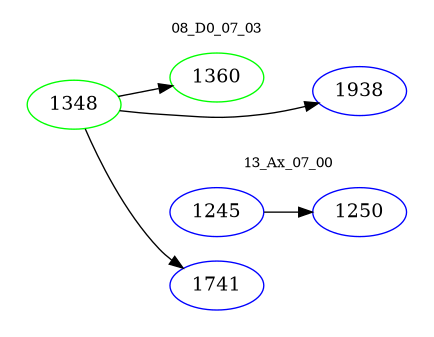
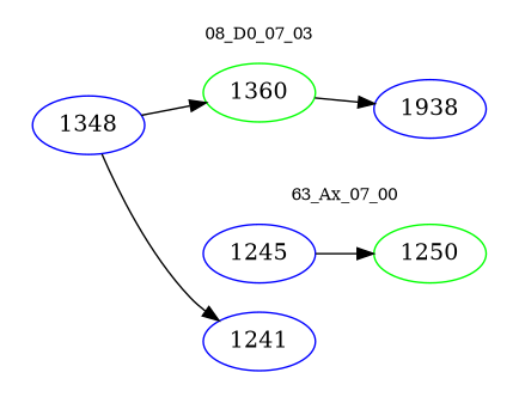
  digraph {
    rankdir=LR
    node [color=blue]
    edge [color=black]
    n1 [label=1245]
-   n2 [label=1741]
-   n3 [label=1250]
-   n4 [color=green label=1348]
+   n2 [label=1241]
+   n3 [color=green label=1250]
+   n4 [label=1348]
    n5 [label=1938]
    n6 [color=green label=1360]
    subgraph cluster_1 {
      color=white
      fontsize=10
-     label="13_Ax_07_00"
+     label="63_Ax_07_00"
      n1
      n2
      n3
    }
    subgraph cluster_2 {
      color=white
      fontsize=10
      label="08_D0_07_03"
      n4
      n5
      n6
    }
    n1 -> n3
    n4 -> n2
-   n4 -> n5
+   n6 -> n5
    n4 -> n6
  }
